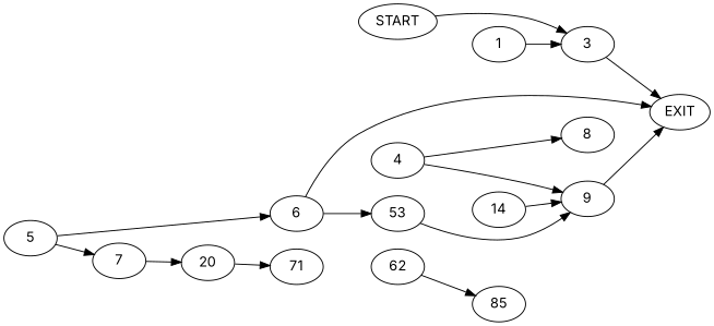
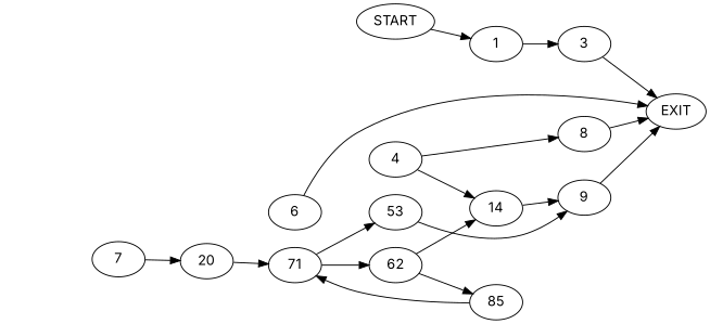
  digraph {
    fontname=Inter
    rankdir=LR
    node [fontname=Inter]
    edge [fontname=Inter]
    n1 [label=START]
    1
    3
    n4 [label=EXIT]
    4
    8
    9
-   5
    6
    7
    n11 [label=20]
    n12 [label=71]
    n13 [label=62]
    n14 [label=53]
    14
    n16 [label=85]
-   n1 -> 3
+   n1 -> 1
    1 -> 3
    3 -> n4
    4 -> 8
-   4 -> 9
+   4 -> 14
+   8 -> n4
    9 -> n4
-   5 -> 6
-   5 -> 7
    6 -> n4
    7 -> n11
    n11 -> n12
-   6 -> n14
+   n12 -> n13
+   n12 -> n14
+   n13 -> 14
    n13 -> n16
    n14 -> 9
    14 -> 9
+   n16 -> n12
  }
